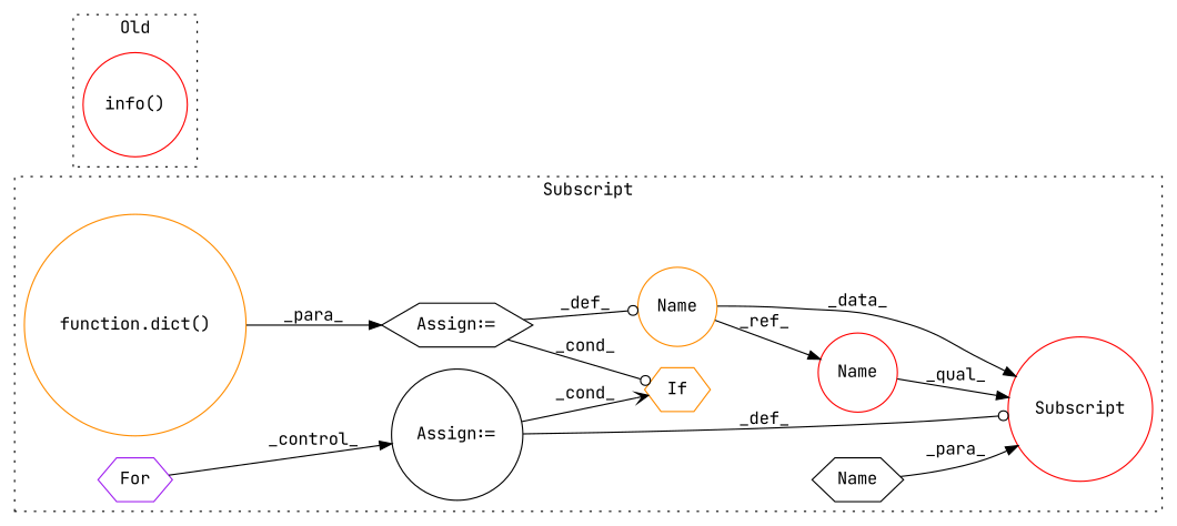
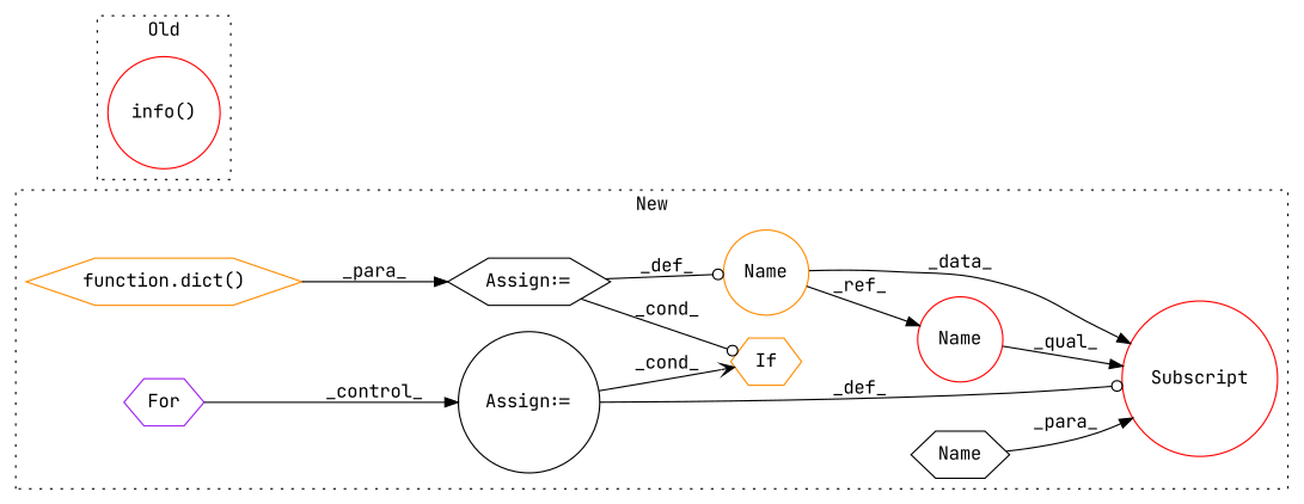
  digraph {
    fontname="JetBrains Mono"
    rankdir=LR
    node [a=87 color=darkorange fontname="JetBrains Mono" l=3 shape=hexagon]
    edge [arrowhead=normal fontname="JetBrains Mono"]
-   n1 [a=75 l=6 label="function.dict()" s=5700 shape=circle]
+   n1 [a=75 l=6 label="function.dict()" s=5700]
    n2 [a=68 color=black label="Assign:=" s=5697]
    n3 [a=96 label=If s=5904]
    n4 [a=63 color=red l="27,0" label=Subscript s="5757,0" shape=circle]
    n5 [a=68 color=black label="Assign:=" s=5784 shape=circle]
    n6 [l=19 label=Name s=5678 shape=circle]
    n7 [a=107 color=purple l="4,14" label=For s="5715,5743"]
    n8 [color=red l=19 label=Name s=5757 shape=circle]
    n9 [color=black l=6 label=Name s=5777]
    n10 [a=75 color=red l="26,10" label="info()" s="6639,6788" shape=circle]
    subgraph cluster_1 {
-     label=Subscript
+     label=New
      style=dotted
      n1
      n2
      n3
      n4
      n5
      n6
      n7
      n8
      n9
    }
    subgraph cluster_2 {
      label=Old
      style=dotted
      n10
    }
    n1 -> n2 [label=_para_]
    n2 -> n3 [arrowhead=odot label=_cond_]
    n2 -> n6 [arrowhead=odot label=_def_]
    n5 -> n3 [arrowhead=vee label=_cond_]
    n5 -> n4 [arrowhead=odot label=_def_]
    n6 -> n4 [label=_data_]
    n6 -> n8 [label=_ref_]
    n7 -> n5 [label=_control_]
    n8 -> n4 [label=_qual_]
    n9 -> n4 [label=_para_]
  }
